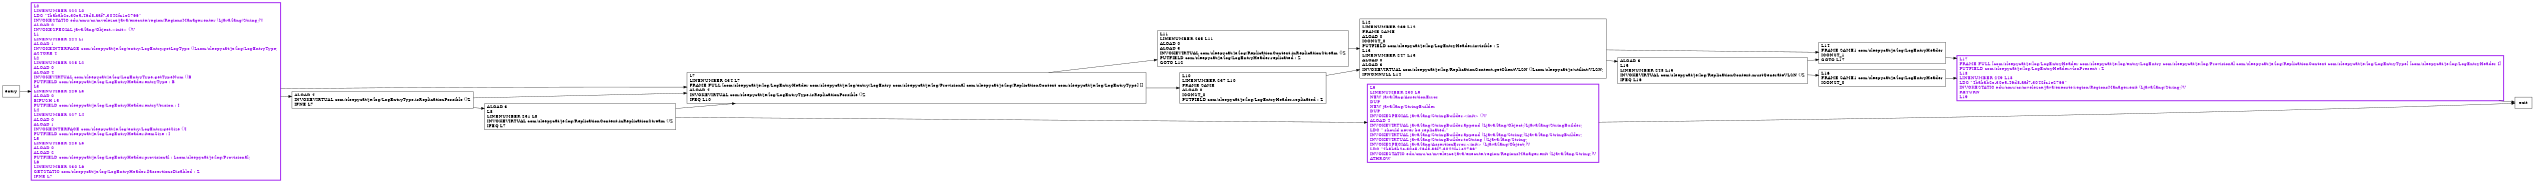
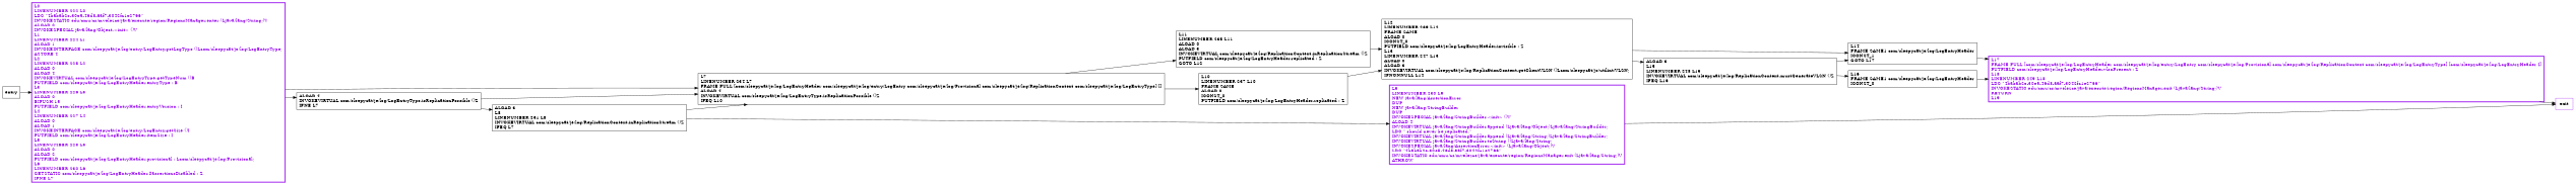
  digraph {
    rankdir=LR
    node [shape=record]
    n1 [label="L14\lFRAME SAME1 com/sleepycat/je/log/LogEntryHeader\lICONST_1\lGOTO L17\l"]
    n2 [color=purple fontcolor=purple label="L17\lFRAME FULL [com/sleepycat/je/log/LogEntryHeader com/sleepycat/je/log/entry/LogEntry com/sleepycat/je/log/Provisional com/sleepycat/je/log/ReplicationContext com/sleepycat/je/log/LogEntryType] [com/sleepycat/je/log/LogEntryHeader I]\lPUTFIELD com/sleepycat/je/log/LogEntryHeader.vlsnPresent : Z\lL18\lLINENUMBER 249 L18\lLDC \"4babab2e-30e5-46d8-aaf7-3042fc1e2766\"\lINVOKESTATIC edu/cmu/cs/mvelezce/java/execute/region/RegionsManager.exit (Ljava/lang/String;)V\lRETURN\lL19\l" penwidth=3]
    n3 [color=purple fontcolor=purple label="L0\lLINENUMBER 222 L0\lLDC \"4babab2e-30e5-46d8-aaf7-3042fc1e2766\"\lINVOKESTATIC edu/cmu/cs/mvelezce/java/execute/region/RegionsManager.enter (Ljava/lang/String;)V\lALOAD 0\lINVOKESPECIAL java/lang/Object.\<init\> ()V\lL1\lLINENUMBER 224 L1\lALOAD 1\lINVOKEINTERFACE com/sleepycat/je/log/entry/LogEntry.getLogType ()Lcom/sleepycat/je/log/LogEntryType;\lASTORE 4\lL2\lLINENUMBER 225 L2\lALOAD 0\lALOAD 4\lINVOKEVIRTUAL com/sleepycat/je/log/LogEntryType.getTypeNum ()B\lPUTFIELD com/sleepycat/je/log/LogEntryHeader.entryType : B\lL3\lLINENUMBER 226 L3\lALOAD 0\lBIPUSH 15\lPUTFIELD com/sleepycat/je/log/LogEntryHeader.entryVersion : I\lL4\lLINENUMBER 227 L4\lALOAD 0\lALOAD 1\lINVOKEINTERFACE com/sleepycat/je/log/entry/LogEntry.getSize ()I\lPUTFIELD com/sleepycat/je/log/LogEntryHeader.itemSize : I\lL5\lLINENUMBER 228 L5\lALOAD 0\lALOAD 2\lPUTFIELD com/sleepycat/je/log/LogEntryHeader.provisional : Lcom/sleepycat/je/log/Provisional;\lL6\lLINENUMBER 230 L6\lGETSTATIC com/sleepycat/je/log/LogEntryHeader.$assertionsDisabled : Z\lIFNE L7\l" penwidth=3]
    n4 [label="L7\lLINENUMBER 234 L7\lFRAME FULL [com/sleepycat/je/log/LogEntryHeader com/sleepycat/je/log/entry/LogEntry com/sleepycat/je/log/Provisional com/sleepycat/je/log/ReplicationContext com/sleepycat/je/log/LogEntryType] []\lALOAD 4\lINVOKEVIRTUAL com/sleepycat/je/log/LogEntryType.isReplicationPossible ()Z\lIFEQ L10\l"]
    n5 [label="ALOAD 4\lINVOKEVIRTUAL com/sleepycat/je/log/LogEntryType.isReplicationPossible ()Z\lIFNE L7\l"]
-   exit
+   exit [color=purple]
    n7 [label="L11\lLINENUMBER 235 L11\lALOAD 0\lALOAD 3\lINVOKEVIRTUAL com/sleepycat/je/log/ReplicationContext.inReplicationStream ()Z\lPUTFIELD com/sleepycat/je/log/LogEntryHeader.replicated : Z\lGOTO L12\l"]
    n8 [label="L12\lLINENUMBER 239 L12\lFRAME SAME\lALOAD 0\lICONST_0\lPUTFIELD com/sleepycat/je/log/LogEntryHeader.invisible : Z\lL13\lLINENUMBER 247 L13\lALOAD 0\lALOAD 3\lINVOKEVIRTUAL com/sleepycat/je/log/ReplicationContext.getClientVLSN ()Lcom/sleepycat/je/utilint/VLSN;\lIFNONNULL L14\l"]
    n9 [label="ALOAD 3\lL15\lLINENUMBER 248 L15\lINVOKEVIRTUAL com/sleepycat/je/log/ReplicationContext.mustGenerateVLSN ()Z\lIFEQ L16\l"]
    n10 [label="L16\lFRAME SAME1 com/sleepycat/je/log/LogEntryHeader\lICONST_0\l"]
    n11 [label="ALOAD 3\lL8\lLINENUMBER 231 L8\lINVOKEVIRTUAL com/sleepycat/je/log/ReplicationContext.inReplicationStream ()Z\lIFEQ L7\l"]
    n12 [color=purple fontcolor=purple label="L9\lLINENUMBER 230 L9\lNEW java/lang/AssertionError\lDUP\lNEW java/lang/StringBuilder\lDUP\lINVOKESPECIAL java/lang/StringBuilder.\<init\> ()V\lALOAD 4\lINVOKEVIRTUAL java/lang/StringBuilder.append (Ljava/lang/Object;)Ljava/lang/StringBuilder;\lLDC \" should never be replicated.\"\lINVOKEVIRTUAL java/lang/StringBuilder.append (Ljava/lang/String;)Ljava/lang/StringBuilder;\lINVOKEVIRTUAL java/lang/StringBuilder.toString ()Ljava/lang/String;\lINVOKESPECIAL java/lang/AssertionError.\<init\> (Ljava/lang/Object;)V\lLDC \"4babab2e-30e5-46d8-aaf7-3042fc1e2766\"\lINVOKESTATIC edu/cmu/cs/mvelezce/java/execute/region/RegionsManager.exit (Ljava/lang/String;)V\lATHROW\l" penwidth=3]
    n13 [label="L10\lLINENUMBER 237 L10\lFRAME SAME\lALOAD 0\lICONST_0\lPUTFIELD com/sleepycat/je/log/LogEntryHeader.replicated : Z\l"]
    entry
    n1 -> n2
    n2 -> exit
    n3 -> n4
    n3 -> n5
    n4 -> n7
    n4 -> n13
    n5 -> n4
    n5 -> n11
    n7 -> n8
    n8 -> n1
    n8 -> n9
    n9 -> n1
    n9 -> n10
    n10 -> n2
    n11 -> n4
    n11 -> n12
    n12 -> exit
    n13 -> n8
    entry -> n3
  }
